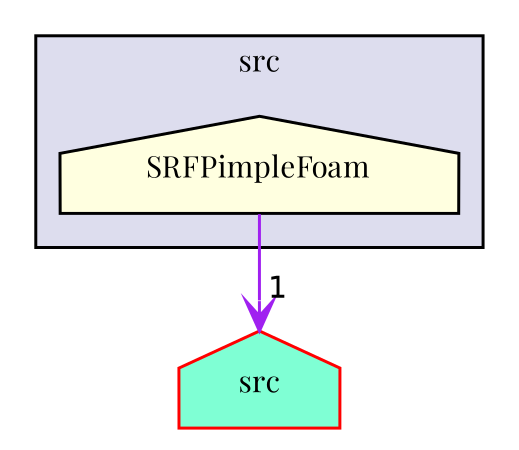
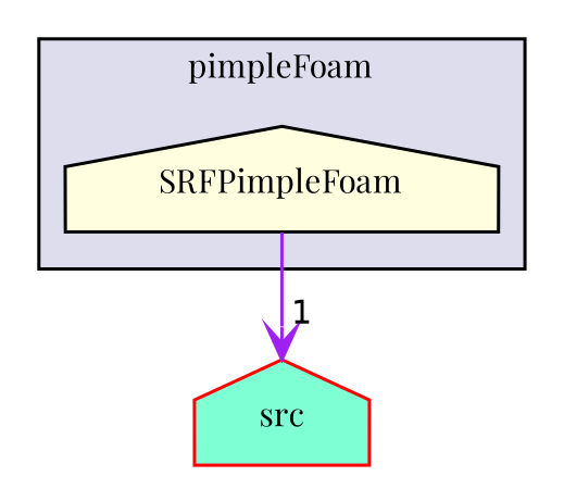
  digraph {
    compound=true
    fontname="Playfair Display"
    node [fontname="Playfair Display" fontsize=10 shape=house style=filled]
    n1 [fillcolor=lightyellow label=SRFPimpleFoam pencolor=black]
    n2 [color=red label=src fillcolor=aquamarine]
    subgraph cluster_1 {
      bgcolor="#ddddee"
      fontsize=10
-     label=src
+     label=pimpleFoam
      pencolor=black
      n1
    }
    n1 -> n2 [headlabel=1 labeldistance=1.5 labelfontname=Helvetica labelfontsize=10 color=purple arrowhead=vee fontname="Playfair Display"]
  }
